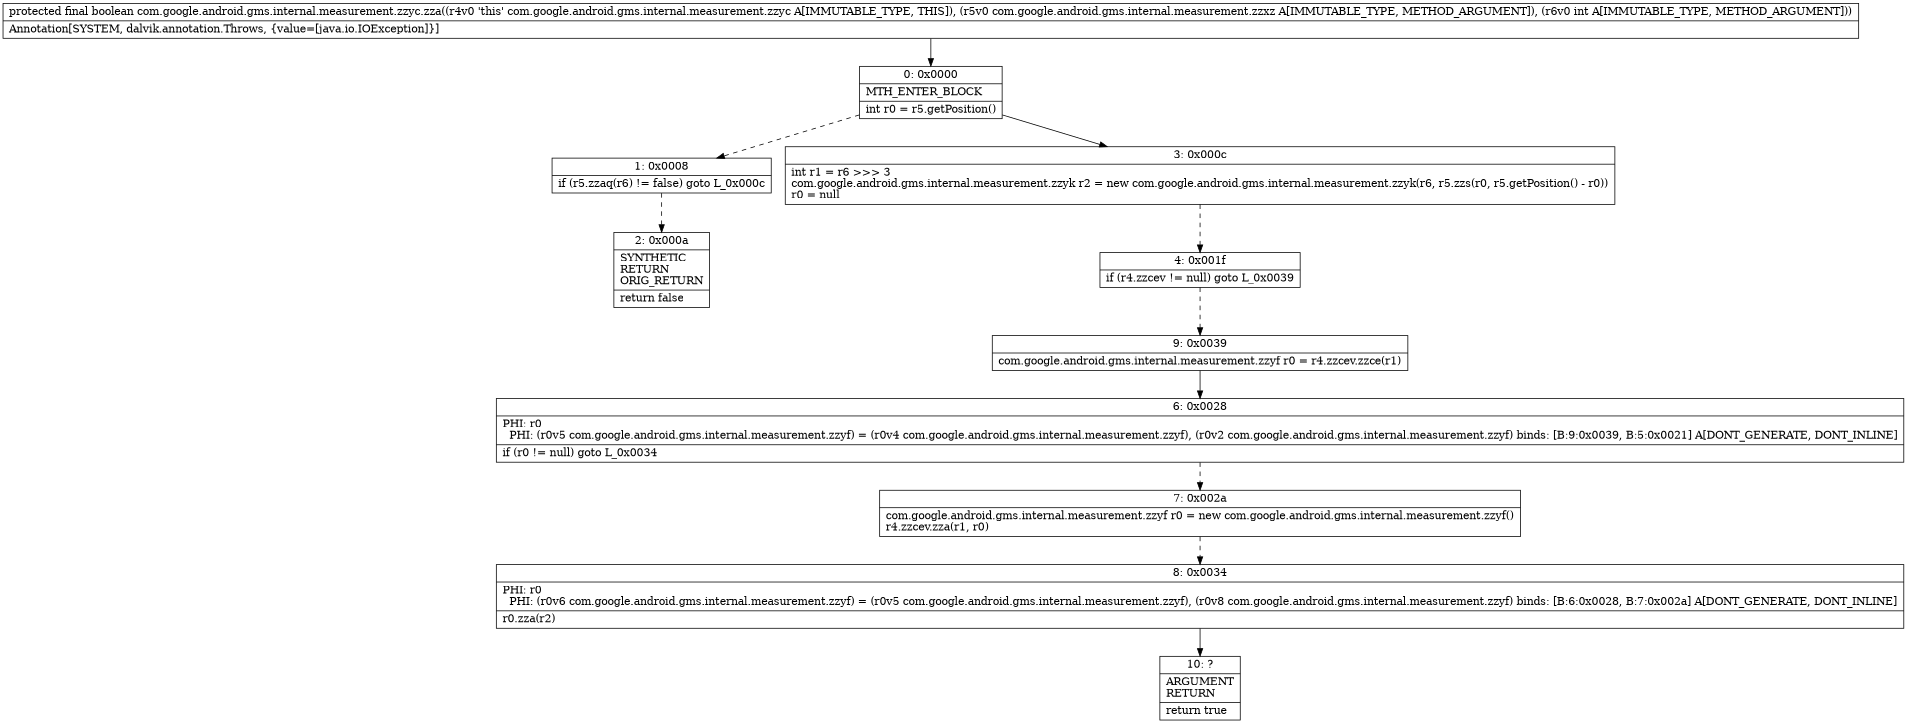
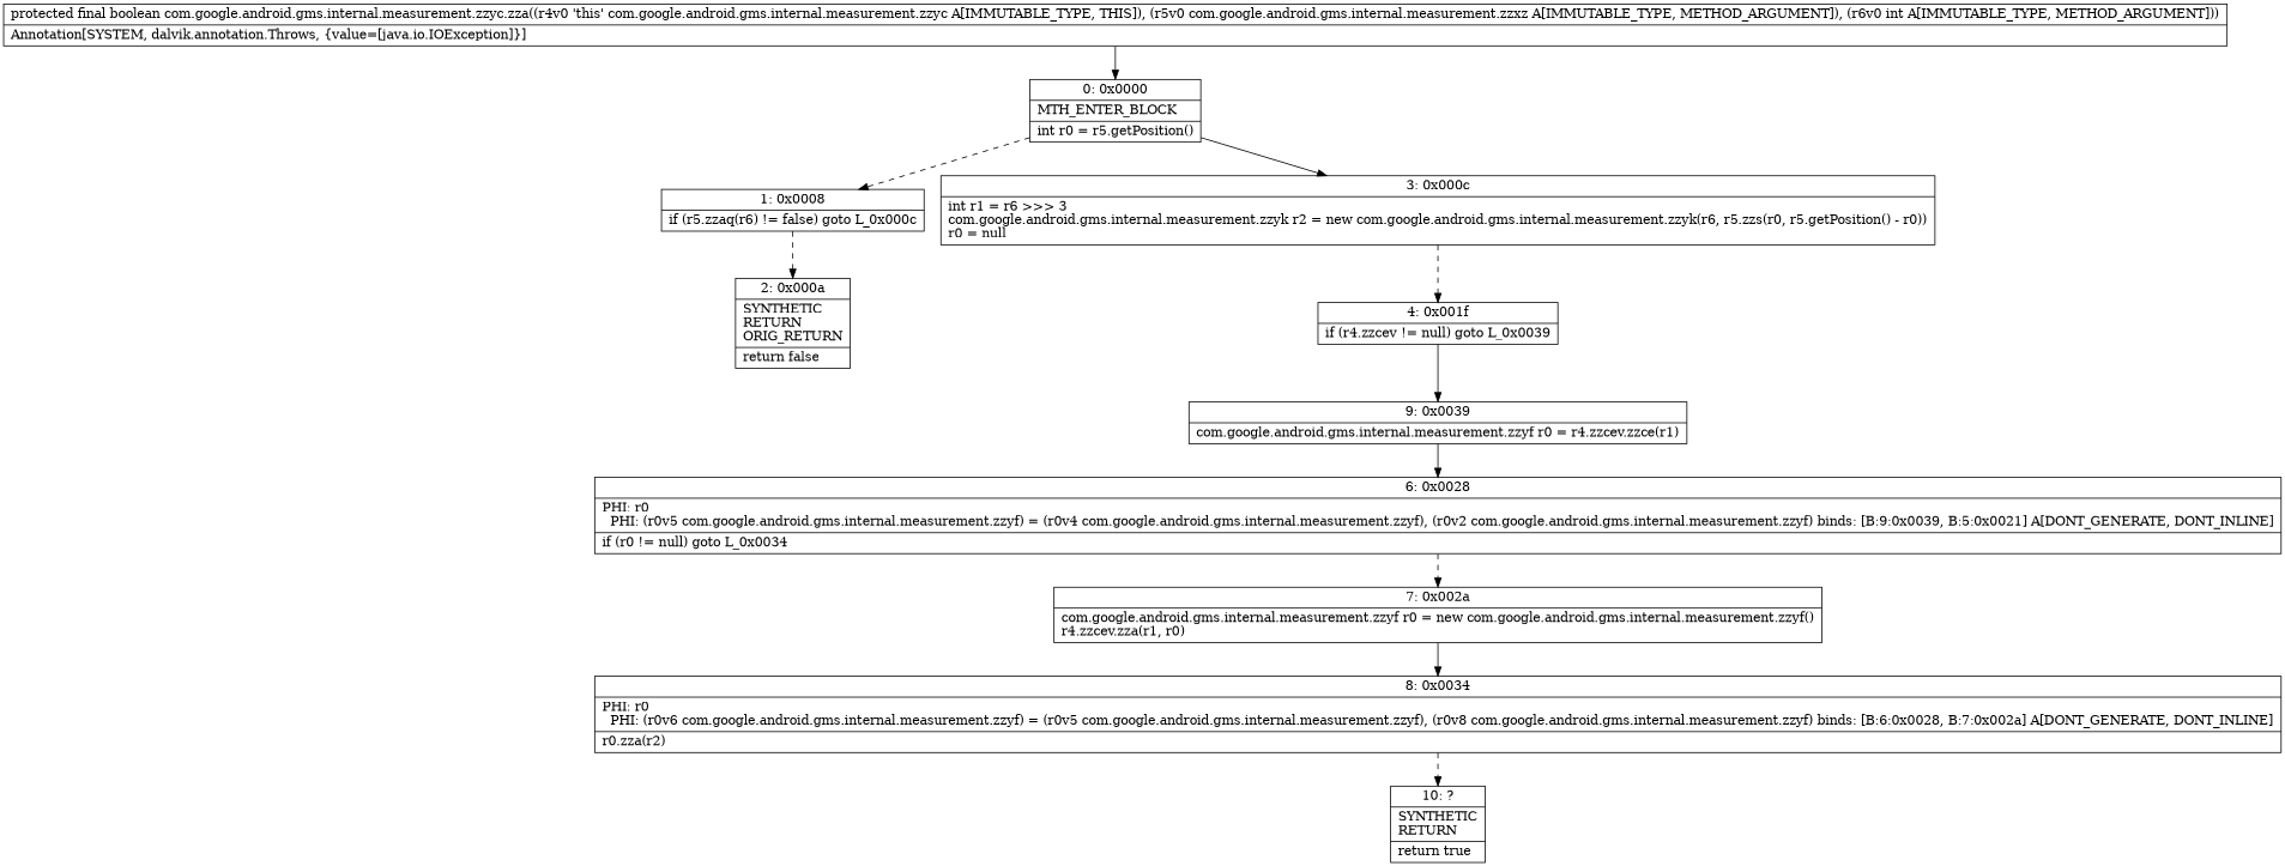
  digraph {
    node [shape=record]
    n1 [label="{0\:\ 0x0000|MTH_ENTER_BLOCK\l|int r0 = r5.getPosition()\l}"]
    n2 [label="{1\:\ 0x0008|if (r5.zzaq(r6) != false) goto L_0x000c\l}"]
    n3 [label="{3\:\ 0x000c|int r1 = r6 \>\>\> 3\lcom.google.android.gms.internal.measurement.zzyk r2 = new com.google.android.gms.internal.measurement.zzyk(r6, r5.zzs(r0, r5.getPosition() \- r0))\lr0 = null\l}"]
    n4 [label="{2\:\ 0x000a|SYNTHETIC\lRETURN\lORIG_RETURN\l|return false\l}"]
    n5 [label="{4\:\ 0x001f|if (r4.zzcev != null) goto L_0x0039\l}"]
    n6 [label="{9\:\ 0x0039|com.google.android.gms.internal.measurement.zzyf r0 = r4.zzcev.zzce(r1)\l}"]
    n7 [label="{6\:\ 0x0028|PHI: r0 \l  PHI: (r0v5 com.google.android.gms.internal.measurement.zzyf) = (r0v4 com.google.android.gms.internal.measurement.zzyf), (r0v2 com.google.android.gms.internal.measurement.zzyf) binds: [B:9:0x0039, B:5:0x0021] A[DONT_GENERATE, DONT_INLINE]\l|if (r0 != null) goto L_0x0034\l}"]
    n8 [label="{7\:\ 0x002a|com.google.android.gms.internal.measurement.zzyf r0 = new com.google.android.gms.internal.measurement.zzyf()\lr4.zzcev.zza(r1, r0)\l}"]
    n9 [label="{8\:\ 0x0034|PHI: r0 \l  PHI: (r0v6 com.google.android.gms.internal.measurement.zzyf) = (r0v5 com.google.android.gms.internal.measurement.zzyf), (r0v8 com.google.android.gms.internal.measurement.zzyf) binds: [B:6:0x0028, B:7:0x002a] A[DONT_GENERATE, DONT_INLINE]\l|r0.zza(r2)\l}"]
-   n10 [label="{10\:\ ?|ARGUMENT\lRETURN\l|return true\l}"]
+   n10 [label="{10\:\ ?|SYNTHETIC\lRETURN\l|return true\l}"]
    n11 [label="{protected final boolean com.google.android.gms.internal.measurement.zzyc.zza((r4v0 'this' com.google.android.gms.internal.measurement.zzyc A[IMMUTABLE_TYPE, THIS]), (r5v0 com.google.android.gms.internal.measurement.zzxz A[IMMUTABLE_TYPE, METHOD_ARGUMENT]), (r6v0 int A[IMMUTABLE_TYPE, METHOD_ARGUMENT]))  | Annotation[SYSTEM, dalvik.annotation.Throws, \{value=[java.io.IOException]\}]\l}"]
    n1 -> n2 [style=dashed]
    n1 -> n3
    n2 -> n4 [style=dashed]
    n3 -> n5 [style=dashed]
-   n5 -> n6 [style=dashed]
+   n5 -> n6
    n6 -> n7
    n7 -> n8 [style=dashed]
-   n8 -> n9 [style=dashed]
-   n9 -> n10
+   n8 -> n9
+   n9 -> n10 [style=dashed]
    n11 -> n1
  }
